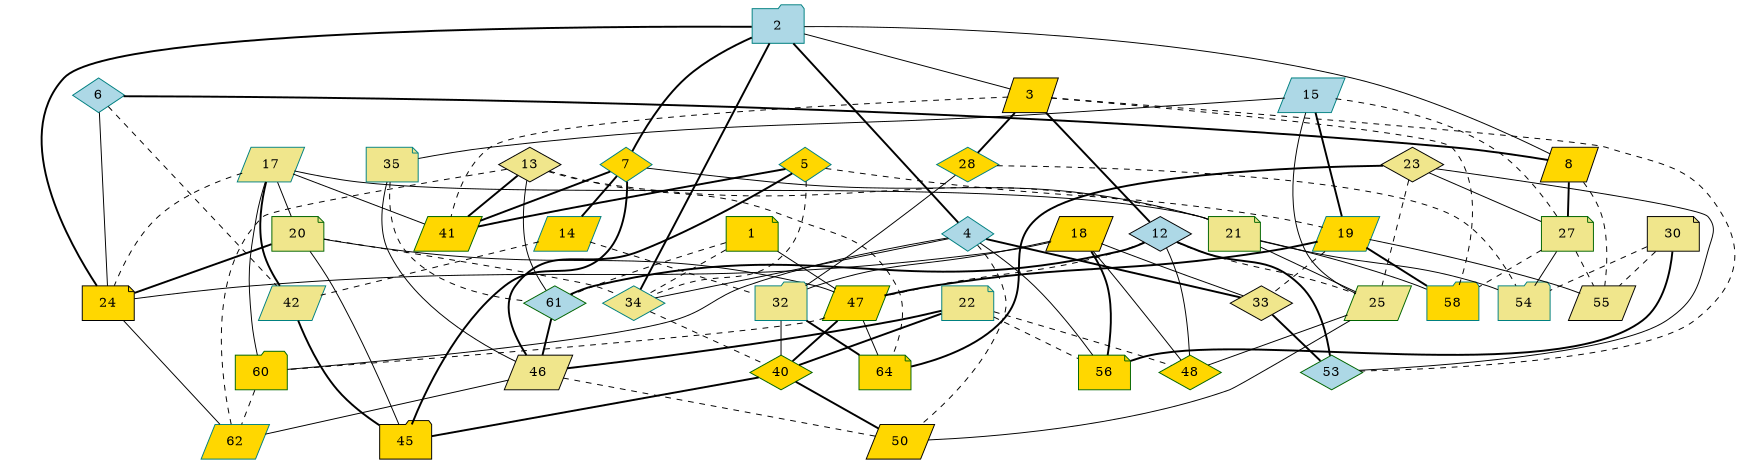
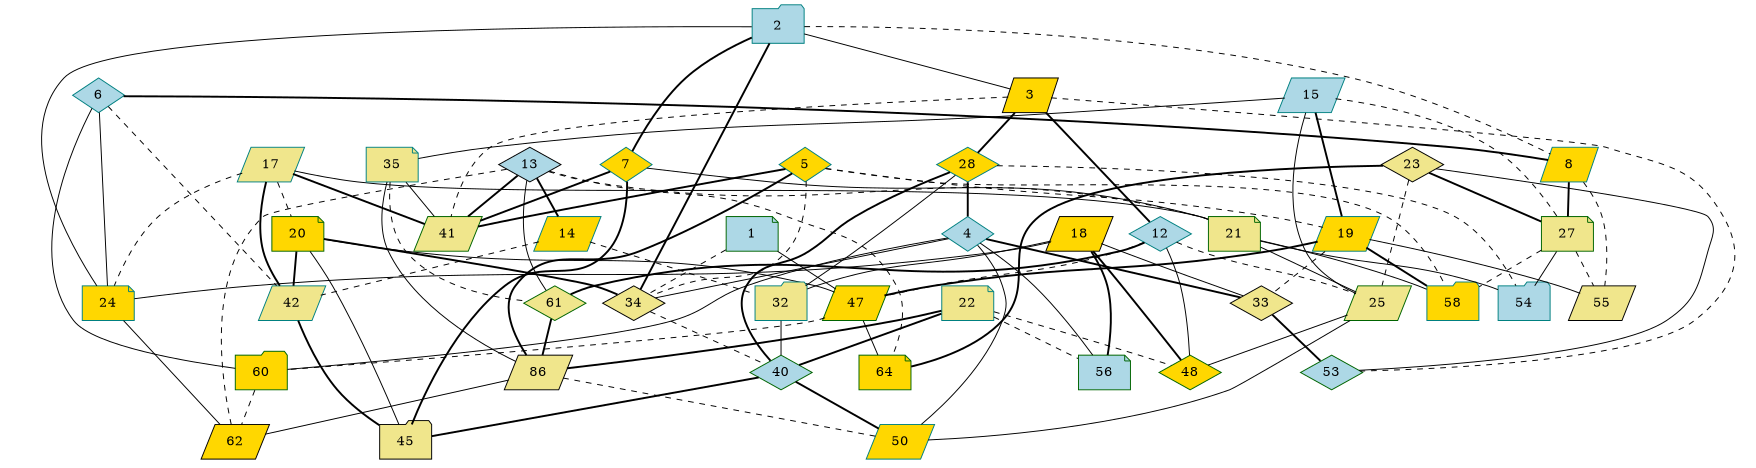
  graph {
    node [color=teal fillcolor=khaki shape=parallelogram style=filled]
    edge [style=solid]
    17 [super="+36"]
-   24 [color=black fillcolor=gold shape=note super="+31"]
-   41 [color=darkgreen fillcolor=gold super="+66"]
+   24 [fillcolor=gold shape=note super="+31"]
+   41 [color=darkgreen super="+66"]
    60 [color=darkgreen fillcolor=gold shape=folder]
-   20 [color=darkgreen shape=note super="+57"]
+   20 [color=darkgreen fillcolor=gold shape=note super="+57"]
    21 [color=darkgreen shape=note super="+43"]
-   1 [color=darkgreen fillcolor=gold shape=note]
-   34 [shape=diamond super="+39"]
+   1 [color=darkgreen fillcolor=lightblue shape=note]
+   34 [color=black shape=diamond super="+39"]
    47 [color=darkgreen fillcolor=gold super="+65"]
-   61 [color=darkgreen fillcolor=lightblue shape=diamond]
-   40 [color=darkgreen fillcolor=gold shape=diamond super="+52"]
+   61 [color=darkgreen shape=diamond]
+   40 [color=darkgreen fillcolor=lightblue shape=diamond super="+52"]
    64 [color=darkgreen fillcolor=gold shape=note]
-   46 [color=black super="+51"]
+   46 [color=black super="+51" label=86]
    2 [fillcolor=lightblue shape=folder super="+10"]
    3 [color=black fillcolor=gold super="+49"]
    4 [fillcolor=lightblue shape=diamond super="+9"]
    7 [fillcolor=gold shape=diamond]
-   8 [color=black fillcolor=gold]
-   12 [color=black fillcolor=lightblue shape=diamond super="+38"]
+   8 [fillcolor=gold]
+   12 [fillcolor=lightblue shape=diamond super="+38"]
    28 [fillcolor=gold shape=diamond]
    53 [color=darkgreen fillcolor=lightblue shape=diamond]
    58 [fillcolor=gold shape=folder]
    33 [color=black shape=diamond]
-   50 [color=black fillcolor=gold]
-   56 [color=darkgreen fillcolor=gold shape=note]
-   45 [color=black fillcolor=gold shape=folder]
+   50 [fillcolor=gold]
+   56 [color=darkgreen fillcolor=lightblue shape=note]
+   45 [color=black shape=folder]
    27 [color=darkgreen shape=note super="+29"]
    55 [color=black]
-   62 [fillcolor=gold]
+   62 [color=black fillcolor=gold]
    25 [color=darkgreen super="+26"]
    48 [color=darkgreen fillcolor=gold shape=diamond]
    32 [shape=folder super="+44"]
-   54 [shape=folder]
+   54 [fillcolor=lightblue shape=folder]
    19 [fillcolor=gold super="+63"]
    5 [fillcolor=gold shape=diamond]
    6 [fillcolor=lightblue shape=diamond super="+37"]
    42
-   30 [color=black shape=note]
-   13 [color=black shape=diamond super="+16"]
+   13 [color=black fillcolor=lightblue shape=diamond super="+16"]
    14 [fillcolor=gold]
    15 [fillcolor=lightblue]
    35 [shape=note]
    18 [color=black fillcolor=gold super="+59"]
    22 [shape=note]
    23 [color=black shape=diamond]
    17 -- 24 [style=dashed]
-   17 -- 41
-   17 -- 60
-   17 -- 20
+   17 -- 41 [style=bold]
+   6 -- 60
+   17 -- 20 [style=dashed]
    17 -- 21
    24 -- 62
    60 -- 62 [style=dashed]
-   20 -- 34 [style=dashed]
+   20 -- 34 [style=bold]
    20 -- 47
    20 -- 45
-   20 -- 24 [style=bold]
+   20 -- 42 [style=bold]
    21 -- 58
    21 -- 25
    21 -- 54
    1 -- 34 [style=dashed]
    1 -- 47
-   1 -- 61 [style=dashed]
    34 -- 40 [style=dashed]
    47 -- 60 [style=dashed]
    47 -- 64
    61 -- 46 [style=bold]
    40 -- 50 [style=bold]
    40 -- 45 [style=bold]
    46 -- 50 [style=dashed]
    46 -- 62
-   2 -- 24 [style=bold]
+   2 -- 24
    2 -- 34 [style=bold]
    2 -- 3
-   2 -- 4 [style=bold]
+   28 -- 4 [style=bold]
    2 -- 7 [style=bold]
-   2 -- 8
+   2 -- 8 [style=dashed]
    3 -- 41 [style=dashed]
    3 -- 12 [style=bold]
    3 -- 28 [style=bold]
    3 -- 53 [style=dashed]
-   3 -- 58 [style=dashed]
+   5 -- 58 [style=dashed]
    4 -- 60
    4 -- 34
    4 -- 33 [style=bold]
-   4 -- 50 [style=dashed]
+   4 -- 50
    4 -- 56
    7 -- 41 [style=bold]
    7 -- 21
    7 -- 45 [style=bold]
    8 -- 27 [style=bold]
    8 -- 55 [style=dashed]
    12 -- 47 [style=dashed]
    12 -- 61 [style=bold]
-   12 -- 53 [style=bold]
    12 -- 25 [style=dashed]
    12 -- 48
-   47 -- 40 [style=bold]
+   28 -- 40 [style=bold]
    28 -- 32
    28 -- 54 [style=dashed]
    33 -- 53 [style=bold]
    27 -- 58 [style=dashed]
    27 -- 55 [style=dashed]
    27 -- 54
    25 -- 50
    25 -- 48
    32 -- 40
-   32 -- 64 [style=bold]
    19 -- 47 [style=bold]
    19 -- 58 [style=bold]
    19 -- 33 [style=dashed]
    19 -- 55
    5 -- 41 [style=bold]
    5 -- 34 [style=dashed]
    5 -- 46 [style=bold]
    5 -- 19 [style=dashed]
    6 -- 24
    6 -- 8 [style=bold]
    6 -- 42 [style=dashed]
    42 -- 17 [style=bold]
    42 -- 45 [style=bold]
-   30 -- 56 [style=bold]
-   30 -- 55 [style=dashed]
-   30 -- 54 [style=dashed]
    13 -- 41 [style=bold]
    13 -- 21 [style=dashed]
    13 -- 61
    13 -- 64 [style=dashed]
    13 -- 62 [style=dashed]
-   7 -- 14 [style=bold]
+   13 -- 14 [style=bold]
    14 -- 32 [style=dashed]
    14 -- 42 [style=dashed]
    15 -- 27 [style=dashed]
    15 -- 25
    15 -- 19 [style=bold]
    15 -- 35
+   35 -- 41
    35 -- 61 [style=dashed]
    35 -- 46
    18 -- 24
    18 -- 33
    18 -- 56 [style=bold]
-   18 -- 48
+   18 -- 48 [style=bold]
    18 -- 32 [weight=2]
    22 -- 40 [style=bold]
    22 -- 46 [style=bold]
    22 -- 56 [style=dashed]
    22 -- 48 [style=dashed]
    23 -- 64 [style=bold]
    23 -- 53
-   23 -- 27
+   23 -- 27 [style=bold]
    23 -- 25 [style=dashed]
  }
